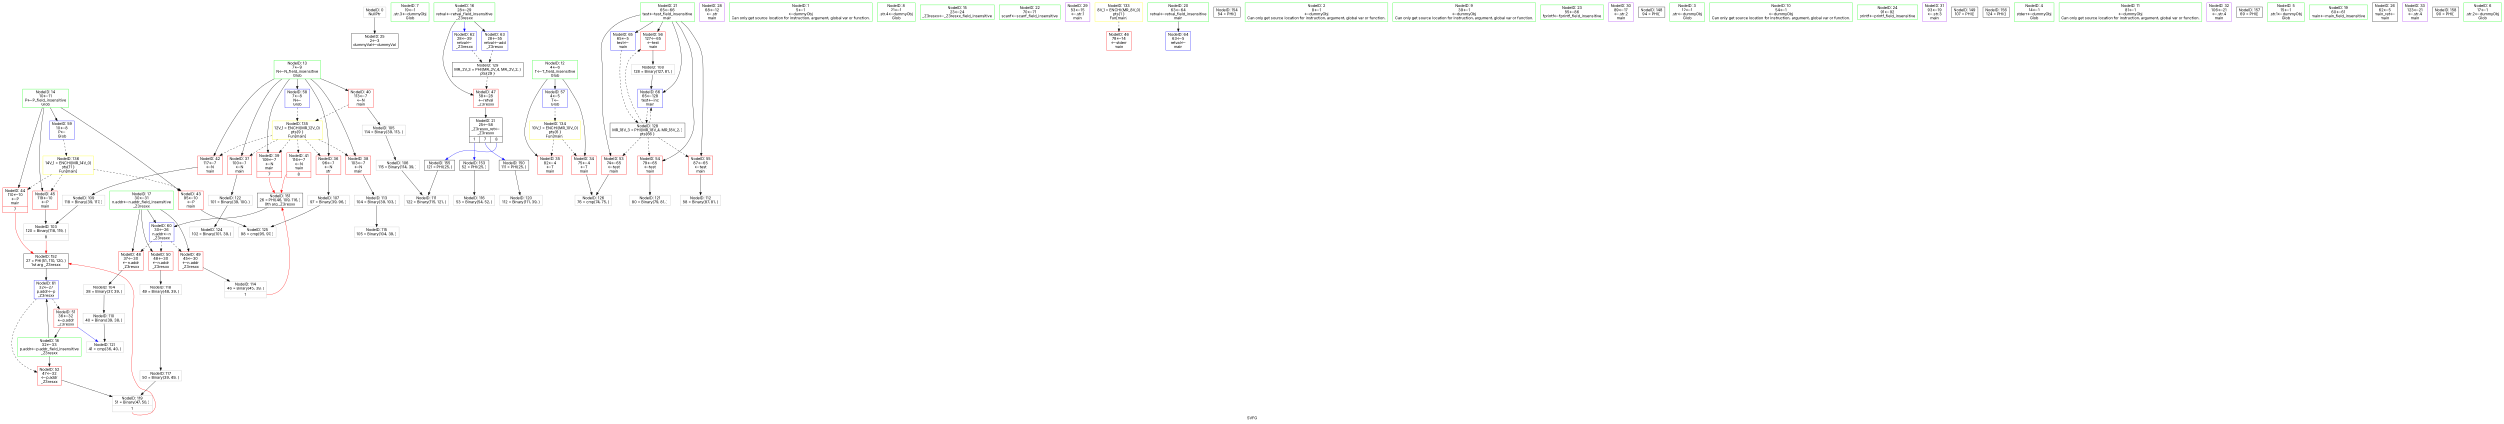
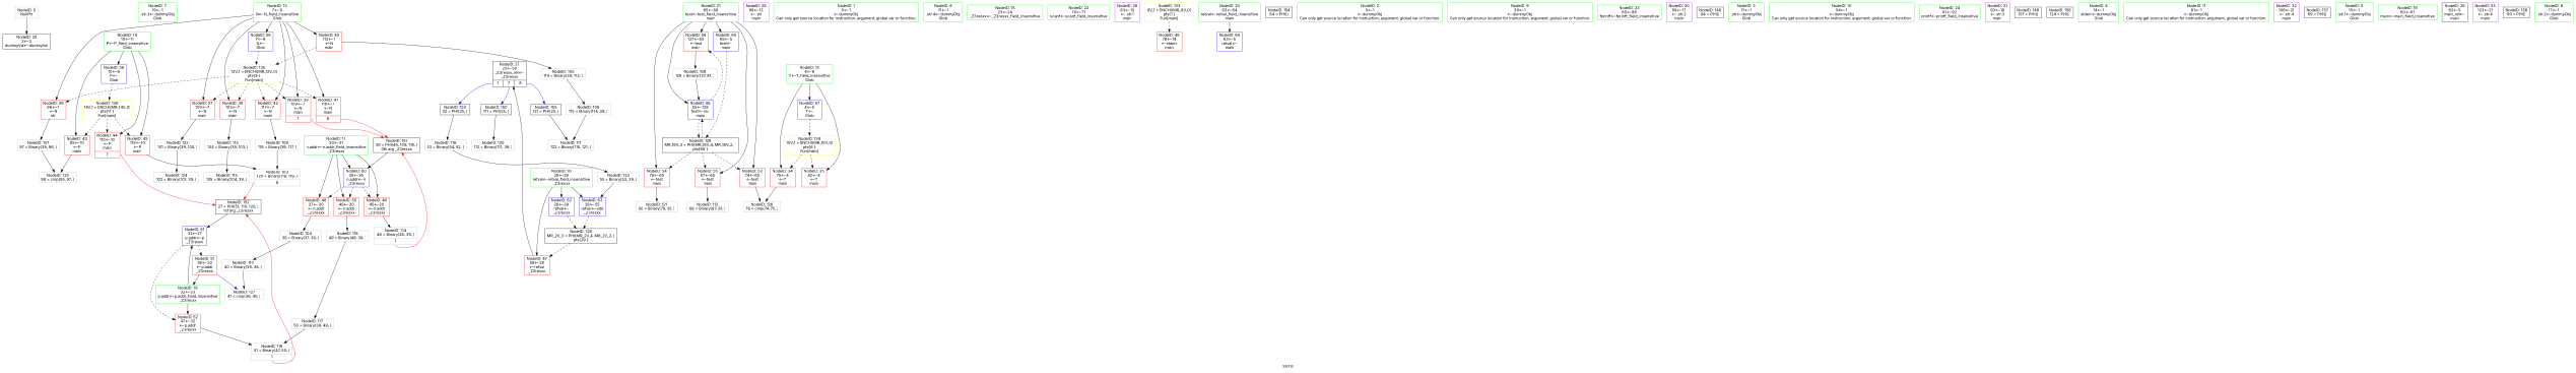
  digraph {
    fontname=Inter
    label=SVFG
    node [color=grey fontname=Inter shape=record]
    edge [fontname=Inter style=solid]
    n1 [label="{NodeID: 0\nNullPtr}"]
    n2 [color=black label="{NodeID: 25\n2\<--3\ndummyVal\<--dummyVal\n}"]
    n3 [color=green label="{NodeID: 7\n19\<--1\n.str.3\<--dummyObj\nGlob }"]
    n4 [color=green label="{NodeID: 14\n10\<--11\nP\<--P_field_insensitive\nGlob }"]
    n5 [color=red label="{NodeID: 43\n95\<--10\n\<--P\nmain\n}"]
    n6 [color=red label="{NodeID: 44\n110\<--10\n\<--P\nmain\n|{<s0>7}}"]
    n7 [color=red label="{NodeID: 45\n119\<--10\n\<--P\nmain\n}"]
    n8 [color=blue label="{NodeID: 59\n10\<--8\nP\<--\nGlob }"]
    n9 [label="{NodeID: 125\n98 = cmp(95, 97, )\n}"]
    n10 [color=black label="{NodeID: 152\n27 = PHI(51, 110, 120, )\n1st arg _Z3resxx }"]
    n11 [label="{NodeID: 103\n120 = Binary(118, 119, )\n|{<s0>8}}"]
    n12 [color=yellow label="{NodeID: 136\n14V_1 = ENCHI(MR_14V_0)\npts\{11 \}\nFun[main]}" style=double]
    n13 [color=blue label="{NodeID: 61\n32\<--27\np.addr\<--p\n_Z3resxx\n}"]
    n14 [label="{NodeID: 104\n38 = Binary(37, 39, )\n}"]
    n15 [label="{NodeID: 110\n40 = Binary(39, 38, )\n}"]
    n16 [label="{NodeID: 127\n41 = cmp(36, 40, )\n}"]
    n17 [color=green label="{NodeID: 21\n65\<--66\ntest\<--test_field_insensitive\nmain\n}"]
    n18 [color=red label="{NodeID: 53\n74\<--65\n\<--test\nmain\n}"]
    n19 [color=red label="{NodeID: 54\n79\<--65\n\<--test\nmain\n}"]
    n20 [color=red label="{NodeID: 55\n87\<--65\n\<--test\nmain\n}"]
    n21 [color=red label="{NodeID: 56\n127\<--65\n\<--test\nmain\n}"]
    n22 [color=blue label="{NodeID: 65\n65\<--5\ntest\<--\nmain\n}"]
    n23 [color=blue label="{NodeID: 66\n65\<--128\ntest\<--inc\nmain\n}"]
    n24 [label="{NodeID: 126\n76 = cmp(74, 75, )\n}"]
    n25 [label="{NodeID: 121\n80 = Binary(79, 81, )\n}"]
    n26 [label="{NodeID: 112\n88 = Binary(87, 81, )\n}"]
    n27 [label="{NodeID: 108\n128 = Binary(127, 81, )\n}"]
    n28 [color=black label="{NodeID: 128\nMR_18V_3 = PHI(MR_18V_4, MR_18V_2, )\npts\{66 \}\n}"]
    n29 [label="{NodeID: 111\n122 = Binary(115, 121, )\n}"]
    n30 [color=purple label="{NodeID: 28\n68\<--12\n\<--.str\nmain\n}"]
    n31 [label="{NodeID: 118\n49 = Binary(48, 39, )\n}"]
    n32 [label="{NodeID: 117\n50 = Binary(39, 49, )\n}"]
    n33 [label="{NodeID: 119\n51 = Binary(47, 50, )\n|{<s0>1}}"]
    n34 [color=red label="{NodeID: 35\n82\<--4\n\<--T\nmain\n}"]
    n35 [color=red label="{NodeID: 42\n117\<--7\n\<--N\nmain\n}"]
    n36 [label="{NodeID: 109\n118 = Binary(39, 117, )\n}"]
    n37 [color=red label="{NodeID: 49\n45\<--30\n\<--n.addr\n_Z3resxx\n}"]
    n38 [label="{NodeID: 114\n46 = Binary(45, 39, )\n|{<s0>1}}"]
    n39 [color=black label="{NodeID: 151\n26 = PHI(46, 109, 116, )\n0th arg _Z3resxx }"]
    n40 [color=blue label="{NodeID: 60\n30\<--26\nn.addr\<--n\n_Z3resxx\n}"]
    n41 [color=blue label="{NodeID: 63\n28\<--55\nretval\<--add\n_Z3resxx\n}"]
    n42 [color=black label="{NodeID: 129\nMR_2V_3 = PHI(MR_2V_4, MR_2V_2, )\npts\{29 \}\n}"]
    n43 [color=red label="{NodeID: 47\n58\<--28\n\<--retval\n_Z3resxx\n}"]
    n44 [color=black label="{NodeID: 27\n25\<--58\n_Z3resxx_ret\<--\n_Z3resxx\n|{<s0>1|<s1>7|<s2>8}}"]
    n45 [color=black label="{NodeID: 153\n52 = PHI(25, )\n}"]
    n46 [label="{NodeID: 116\n53 = Binary(54, 52, )\n}"]
+   n47 [label="{NodeID: 123\n55 = Binary(53, 39, )\n}"]
    n48 [color=green label="{NodeID: 1\n5\<--1\n\<--dummyObj\nCan only get source location for instruction, argument, global var or function.}"]
    n49 [color=green label="{NodeID: 8\n21\<--1\n.str.4\<--dummyObj\nGlob }"]
    n50 [color=green label="{NodeID: 15\n23\<--24\n_Z3resxx\<--_Z3resxx_field_insensitive\n}"]
    n51 [label="{NodeID: 105\n114 = Binary(39, 113, )\n}"]
    n52 [label="{NodeID: 106\n115 = Binary(114, 39, )\n}"]
    n53 [color=green label="{NodeID: 22\n70\<--71\nscanf\<--scanf_field_insensitive\n}"]
    n54 [color=purple label="{NodeID: 29\n83\<--15\n\<--.str.1\nmain\n}"]
    n55 [color=red label="{NodeID: 51\n36\<--32\n\<--p.addr\n_Z3resxx\n}"]
    n56 [color=red label="{NodeID: 52\n47\<--32\n\<--p.addr\n_Z3resxx\n}"]
    n57 [color=red label="{NodeID: 36\n96\<--7\n\<--N\nstr\n}"]
    n58 [label="{NodeID: 107\n97 = Binary(39, 96, )\n}"]
    n59 [color=yellow label="{NodeID: 133\n8V_1 = ENCHI(MR_8V_0)\npts\{1 \}\nFun[main]}" style=double]
    n60 [color=red label="{NodeID: 46\n78\<--14\n\<--stderr\nmain\n}"]
    n61 [color=red label="{NodeID: 50\n48\<--30\n\<--n.addr\n_Z3resxx\n}"]
    n62 [color=blue label="{NodeID: 57\n4\<--5\nT\<--\nGlob }"]
    n63 [color=yellow label="{NodeID: 134\n10V_1 = ENCHI(MR_10V_0)\npts\{6 \}\nFun[main]}" style=double]
    n64 [color=red label="{NodeID: 34\n75\<--4\n\<--T\nmain\n}"]
    n65 [color=blue label="{NodeID: 64\n63\<--5\nretval\<--\nmain\n}"]
    n66 [color=black label="{NodeID: 154\n84 = PHI()\n}"]
    n67 [color=green label="{NodeID: 2\n8\<--1\n\<--dummyObj\nCan only get source location for instruction, argument, global var or function.}"]
    n68 [color=green label="{NodeID: 9\n39\<--1\n\<--dummyObj\nCan only get source location for instruction, argument, global var or function.}"]
    n69 [color=green label="{NodeID: 16\n28\<--29\nretval\<--retval_field_insensitive\n_Z3resxx\n}"]
    n70 [color=blue label="{NodeID: 62\n28\<--39\nretval\<--\n_Z3resxx\n}"]
    n71 [color=black label="{NodeID: 155\n121 = PHI(25, )\n}"]
    n72 [color=black label="{NodeID: 150\n111 = PHI(25, )\n}"]
    n73 [color=green label="{NodeID: 23\n85\<--86\nfprintf\<--fprintf_field_insensitive\n}"]
    n74 [label="{NodeID: 113\n104 = Binary(39, 103, )\n}"]
    n75 [label="{NodeID: 115\n105 = Binary(104, 39, )\n}"]
    n76 [color=purple label="{NodeID: 30\n89\<--17\n\<--.str.2\nmain\n}"]
    n77 [label="{NodeID: 120\n112 = Binary(111, 39, )\n}"]
    n78 [color=red label="{NodeID: 37\n100\<--7\n\<--N\nmain\n}"]
    n79 [label="{NodeID: 122\n101 = Binary(39, 100, )\n}"]
    n80 [label="{NodeID: 124\n102 = Binary(101, 39, )\n}"]
    n81 [color=green label="{NodeID: 18\n32\<--33\np.addr\<--p.addr_field_insensitive\n_Z3resxx\n}"]
    n82 [color=blue label="{NodeID: 58\n7\<--8\nN\<--\nGlob }"]
    n83 [color=yellow label="{NodeID: 135\n12V_1 = ENCHI(MR_12V_0)\npts\{9 \}\nFun[main]}" style=double]
    n84 [color=red label="{NodeID: 38\n103\<--7\n\<--N\nmain\n}"]
    n85 [color=red label="{NodeID: 39\n109\<--7\n\<--N\nmain\n|{<s0>7}}"]
    n86 [color=red label="{NodeID: 41\n116\<--7\n\<--N\nmain\n|{<s0>8}}"]
    n87 [color=red label="{NodeID: 40\n113\<--7\n\<--N\nmain\n}"]
    n88 [color=black label="{NodeID: 148\n94 = PHI()\n}"]
    n89 [color=green label="{NodeID: 3\n12\<--1\n.str\<--dummyObj\nGlob }"]
    n90 [color=green label="{NodeID: 10\n54\<--1\n\<--dummyObj\nCan only get source location for instruction, argument, global var or function.}"]
    n91 [color=green label="{NodeID: 17\n30\<--31\nn.addr\<--n.addr_field_insensitive\n_Z3resxx\n}"]
    n92 [color=red label="{NodeID: 48\n37\<--30\n\<--n.addr\n_Z3resxx\n}"]
    n93 [color=green label="{NodeID: 24\n91\<--92\nprintf\<--printf_field_insensitive\n}"]
    n94 [color=purple label="{NodeID: 31\n93\<--19\n\<--.str.3\nmain\n}"]
    n95 [color=black label="{NodeID: 149\n107 = PHI()\n}"]
    n96 [color=black label="{NodeID: 156\n124 = PHI()\n}"]
    n97 [color=green label="{NodeID: 4\n14\<--1\nstderr\<--dummyObj\nGlob }"]
    n98 [color=green label="{NodeID: 11\n81\<--1\n\<--dummyObj\nCan only get source location for instruction, argument, global var or function.}"]
    n99 [color=purple label="{NodeID: 32\n106\<--21\n\<--.str.4\nmain\n}"]
    n100 [color=black label="{NodeID: 157\n69 = PHI()\n}"]
    n101 [color=green label="{NodeID: 5\n15\<--1\n.str.1\<--dummyObj\nGlob }"]
    n102 [color=green label="{NodeID: 12\n4\<--6\nT\<--T_field_insensitive\nGlob }"]
    n103 [color=green label="{NodeID: 19\n60\<--61\nmain\<--main_field_insensitive\n}"]
    n104 [color=black label="{NodeID: 26\n62\<--5\nmain_ret\<--\nmain\n}"]
    n105 [color=purple label="{NodeID: 33\n123\<--21\n\<--.str.4\nmain\n}"]
    n106 [color=black label="{NodeID: 158\n90 = PHI()\n}"]
    n107 [color=green label="{NodeID: 6\n17\<--1\n.str.2\<--dummyObj\nGlob }"]
    n108 [color=green label="{NodeID: 13\n7\<--9\nN\<--N_field_insensitive\nGlob }"]
    n109 [color=green label="{NodeID: 20\n63\<--64\nretval\<--retval_field_insensitive\nmain\n}"]
    n1 -> n2
    n4 -> n5
    n4 -> n6
    n4 -> n7
    n4 -> n8
    n5 -> n9
    n6 -> n10 [color=red tailport=s0]
    n7 -> n11
    n8 -> n12 [style=dashed]
    n10 -> n13
    n11 -> n10 [color=red tailport=s0]
    n12 -> n5 [style=dashed]
    n12 -> n6 [style=dashed]
    n12 -> n7 [style=dashed]
    n13 -> n55 [style=dashed]
    n13 -> n56 [style=dashed]
    n14 -> n15
    n15 -> n16
    n17 -> n18
    n17 -> n19
    n17 -> n20
    n17 -> n21
    n17 -> n22
    n17 -> n23
    n18 -> n24
    n19 -> n25
    n20 -> n26
    n21 -> n27
    n22 -> n28 [style=dashed]
    n23 -> n28 [style=dashed]
    n27 -> n23
    n28 -> n18 [style=dashed]
    n28 -> n19 [style=dashed]
    n28 -> n20 [style=dashed]
-   n28 -> n21 [style=dashed]
+   n23 -> n21 [style=dashed]
    n28 -> n23 [style=dashed]
    n31 -> n32
    n32 -> n33
    n33 -> n10 [color=red tailport=s0]
    n35 -> n36
    n36 -> n11
    n37 -> n38
    n38 -> n39 [color=red tailport=s0]
    n39 -> n40
    n40 -> n37 [style=dashed]
    n40 -> n61 [style=dashed]
    n40 -> n92 [style=dashed]
    n41 -> n42 [style=dashed]
    n42 -> n43 [style=dashed]
    n43 -> n44
    n44 -> n45 [color=blue tailport=s0]
    n44 -> n71 [color=blue tailport=s2]
    n44 -> n72 [color=blue tailport=s1]
    n45 -> n46
+   n46 -> n47
+   n47 -> n41
    n51 -> n52
    n52 -> n29
    n55 -> n16 [color=blue]
    n55 -> n81
    n56 -> n33
    n57 -> n58
    n58 -> n9
    n59 -> n60 [style=dashed]
    n61 -> n31
    n62 -> n63 [style=dashed]
    n63 -> n34 [style=dashed]
    n63 -> n64 [style=dashed]
    n64 -> n24
    n69 -> n41
    n69 -> n43
-   n69 -> n70 [color=blue]
+   n69 -> n70
    n70 -> n42 [style=dashed]
    n71 -> n29
    n72 -> n77
    n74 -> n75
    n78 -> n79
    n79 -> n80
    n81 -> n13
    n81 -> n56
    n82 -> n83 [style=dashed]
    n83 -> n35 [style=dashed]
    n83 -> n57 [style=dashed]
    n83 -> n78 [style=dashed]
    n83 -> n84 [style=dashed]
    n83 -> n85 [style=dashed]
    n83 -> n86 [style=dashed]
    n84 -> n74
    n85 -> n39 [color=red tailport=s0]
    n86 -> n39 [color=red tailport=s0]
    n87 -> n51
    n87 -> n83 [style=dashed]
    n91 -> n37
    n91 -> n40
    n91 -> n61
    n91 -> n92
    n92 -> n14
    n102 -> n34
    n102 -> n62
    n102 -> n64
    n108 -> n35
    n108 -> n57
    n108 -> n78
    n108 -> n82
    n108 -> n84
    n108 -> n85
+   n108 -> n86
    n108 -> n87
    n109 -> n65
  }
